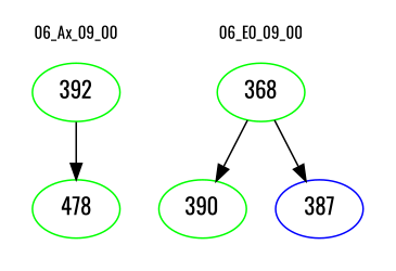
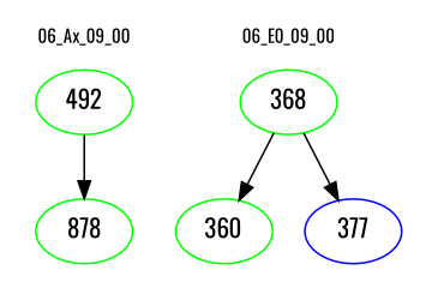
  digraph {
    fontname=Oswald
    node [color=green fontname=Oswald]
    edge [color=black fontname=Oswald]
-   n1 [label=392]
-   n2 [label=478]
+   n1 [label=492]
+   n2 [label=878]
    n3 [label=368]
-   n4 [label=390]
-   n5 [color=blue label=387]
+   n4 [label=360]
+   n5 [color=blue label=377]
    subgraph cluster_1 {
      color=white
      fontsize=10
      label="06_Ax_09_00"
      n1
      n2
    }
    subgraph cluster_2 {
      color=white
      fontsize=10
      label="06_E0_09_00"
      n3
      n4
      n5
    }
    n1 -> n2
    n3 -> n4
    n3 -> n5
  }
